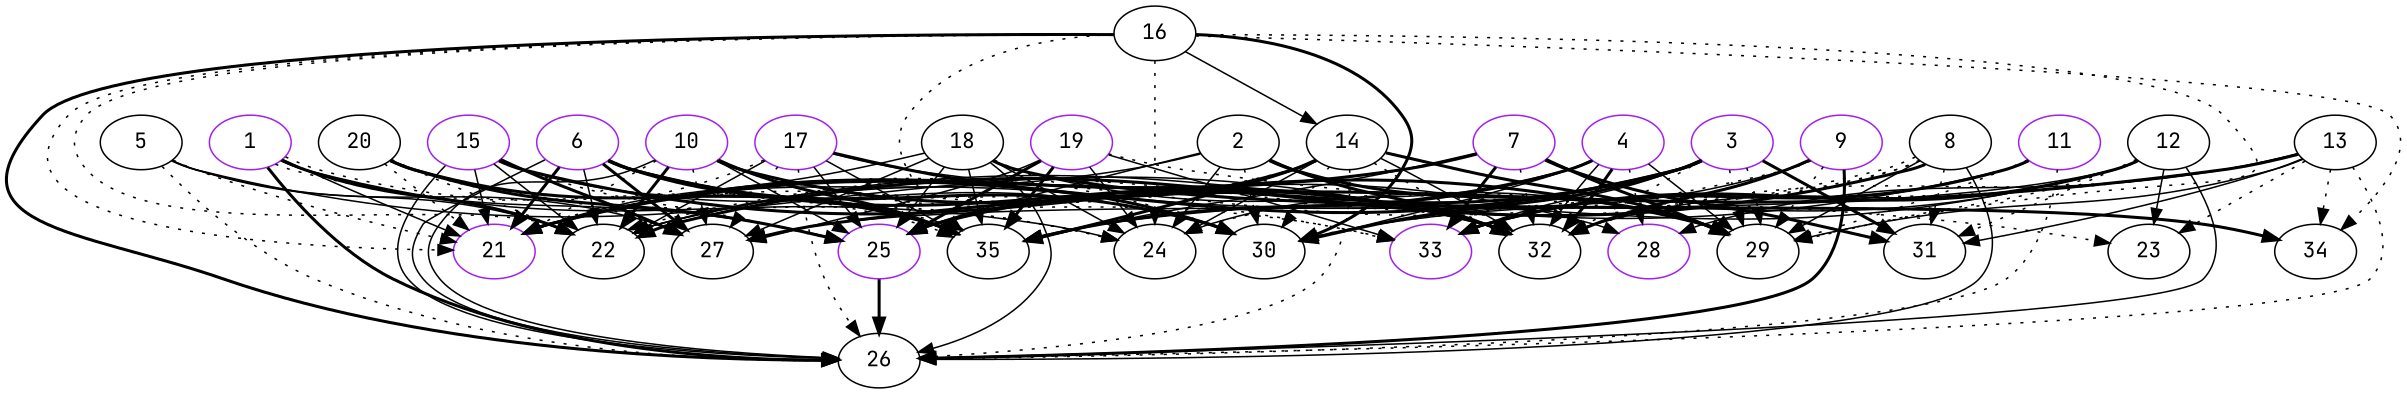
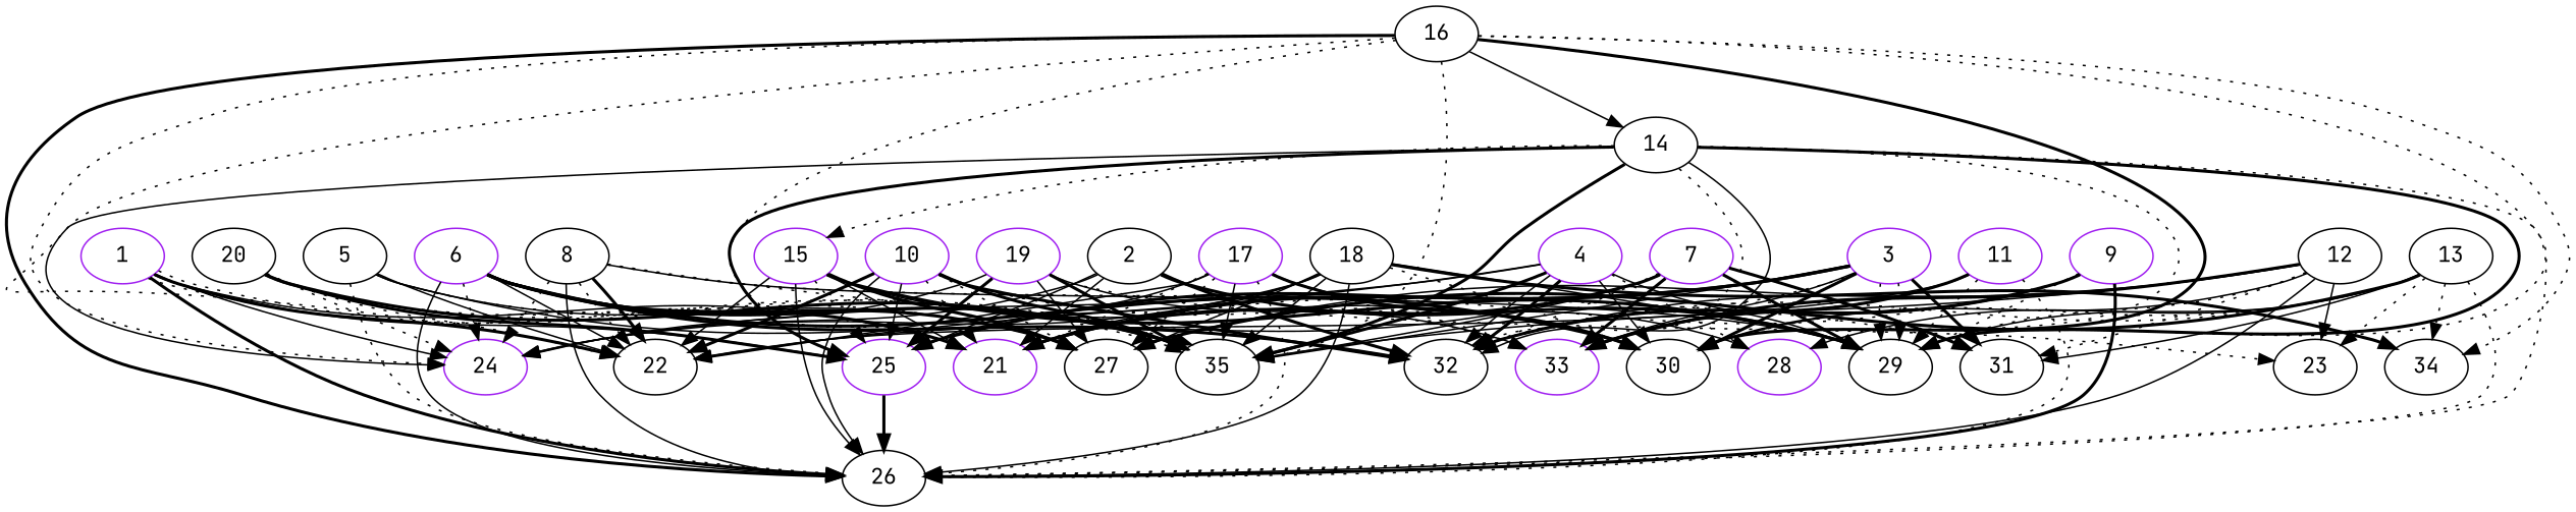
  digraph {
    fontname="JetBrains Mono"
    node [alpha=0.18 color=black fontname="JetBrains Mono"]
    edge [fontname="JetBrains Mono" style=solid]
    1 [color=purple expect_size=52311040]
    21 [alpha=0.07 color=purple expect_size=11531264]
    22 [expect_size=50783232]
-   24 [alpha=0.03 expect_size=8215552]
+   24 [alpha=0.03 color=purple expect_size=8215552]
    25 [alpha=0.01 color=purple expect_size=26586112]
    26 [alpha=0.14 expect_size=36911104]
    35 [alpha=0.10 expect_size=50804736]
    2 [alpha=0.08 expect_size=45173760]
    29 [alpha=0.04 expect_size=7440384]
    30 [alpha=0.09 expect_size=10436608]
    32 [alpha=0.11 expect_size=14925824]
    3 [alpha=0.13 color=purple expect_size=21987328]
    31 [alpha=0.05 expect_size=44428288]
    33 [alpha=0.14 color=purple expect_size=9047040]
    4 [alpha=0.19 color=purple expect_size=32024576]
    28 [alpha=0.07 color=purple expect_size=13137920]
    5 [alpha=0.19 expect_size=27611136]
    27 [alpha=0.12 expect_size=37826560]
    6 [alpha=0.03 color=purple expect_size=41798656]
    7 [alpha=0.15 color=purple expect_size=13868032]
    8 [alpha=0.14 expect_size=48239616]
    9 [color=purple expect_size=9968640]
    10 [alpha=0.05 color=purple expect_size=22309888]
    11 [alpha=0.17 color=purple expect_size=33416192]
    12 [alpha=0.06 expect_size=27741184]
    23 [alpha=0.15 expect_size=16647168]
    13 [alpha=0.16 expect_size=45720576]
    34 [alpha=0.07 expect_size=43536384]
    14 [alpha=0.08 expect_size=28314624]
    15 [alpha=0.04 color=purple expect_size=27028480]
    16 [alpha=0.00 expect_size=23931904]
    17 [alpha=0.10 color=purple expect_size=31415296]
    18 [expect_size=19253248]
    19 [alpha=0.01 color=purple expect_size=5740544]
    20 [alpha=0.14 expect_size=47591424]
    1 -> 21
    1 -> 22 [style=bold]
    1 -> 24
    1 -> 25
    1 -> 26 [style=bold]
    1 -> 35 [style=dotted]
    1 -> 35 [style=dotted]
    25 -> 26 [style=bold]
    2 -> 21
    2 -> 24
    2 -> 25
    2 -> 29 [style=bold]
    2 -> 30 [style=dotted]
    2 -> 32 [style=bold]
    3 -> 21 [style=bold]
    3 -> 25 [style=bold]
    3 -> 35
    3 -> 29 [style=dotted]
    3 -> 29 [style=dotted]
    3 -> 30 [style=bold]
    3 -> 32 [style=dotted]
    3 -> 31 [style=bold]
    3 -> 33
    4 -> 22
    4 -> 24
    4 -> 35 [style=bold]
    4 -> 29
    4 -> 30
    4 -> 32
    4 -> 32 [style=bold]
    4 -> 28 [style=dotted]
    5 -> 21 [style=dotted]
    5 -> 22
    5 -> 26 [style=dotted]
    5 -> 32
    5 -> 27
    6 -> 21 [style=bold]
    6 -> 22
    6 -> 24 [style=dotted]
    6 -> 26
    6 -> 35 [style=bold]
    6 -> 30 [style=bold]
    6 -> 32 [style=bold]
    6 -> 27 [style=bold]
    7 -> 21 [style=bold]
    7 -> 22
    7 -> 35
    7 -> 29 [style=bold]
    7 -> 32 [style=dotted]
    7 -> 31 [style=bold]
    7 -> 33 [style=bold]
    8 -> 22 [style=dotted]
    8 -> 22 [style=bold]
    8 -> 24 [style=dotted]
    8 -> 26
    8 -> 29
    8 -> 32 [style=dotted]
    8 -> 31 [style=dotted]
    9 -> 21 [style=dotted]
    9 -> 26 [style=bold]
    9 -> 29 [style=dotted]
    9 -> 30
    9 -> 32 [style=bold]
    10 -> 21 [style=dotted]
    10 -> 22 [style=bold]
    10 -> 25
    10 -> 26
    10 -> 35 [style=bold]
    10 -> 30 [style=dotted]
    10 -> 32 [style=bold]
    10 -> 33 [style=dotted]
    10 -> 27 [style=dotted]
    11 -> 22
    11 -> 26 [style=dotted]
    11 -> 29 [style=dotted]
    11 -> 32 [style=dotted]
    11 -> 33 [style=bold]
    12 -> 26
    12 -> 35
    12 -> 29 [style=dotted]
    12 -> 30
    12 -> 32
    12 -> 31 [style=dotted]
    12 -> 33 [style=bold]
    12 -> 27
    12 -> 23
    13 -> 26 [style=dotted]
    13 -> 29
    13 -> 30 [style=dotted]
    13 -> 32 [style=dotted]
    13 -> 31
    13 -> 28
    13 -> 27 [style=bold]
    13 -> 23 [style=dotted]
    13 -> 34 [style=dotted]
-   14 -> 21 [style=dotted]
+   14 -> 15 [style=dotted]
    14 -> 24
    14 -> 25 [style=bold]
    14 -> 26 [style=dotted]
    14 -> 35 [style=bold]
    14 -> 29 [style=bold]
    14 -> 30 [style=dotted]
    14 -> 32 [style=dotted]
    14 -> 32
    15 -> 21
    15 -> 22
    15 -> 25 [style=dotted]
    15 -> 26
    15 -> 35
    15 -> 29 [style=bold]
    15 -> 30
    15 -> 27 [style=bold]
    16 -> 21 [style=dotted]
    16 -> 22 [style=dotted]
    16 -> 24 [style=dotted]
    16 -> 26 [style=bold]
    16 -> 35 [style=dotted]
    16 -> 29 [style=dotted]
    16 -> 30 [style=bold]
    16 -> 34 [style=dotted]
    16 -> 14
    17 -> 21 [style=dotted]
    17 -> 22
    17 -> 25
    17 -> 26 [style=dotted]
    17 -> 35
    17 -> 30 [style=bold]
    17 -> 33 [style=dotted]
    17 -> 28
    17 -> 27 [style=dotted]
    18 -> 21
    18 -> 24
    18 -> 25
    18 -> 26
    18 -> 35
    18 -> 29
    18 -> 30 [style=dotted]
    18 -> 27
    18 -> 34 [style=bold]
    19 -> 24
    19 -> 25 [style=bold]
    19 -> 35 [style=bold]
    19 -> 33
    19 -> 27
    19 -> 23 [style=dotted]
    20 -> 21 [style=dotted]
    20 -> 22 [style=dotted]
    20 -> 24 [style=dotted]
    20 -> 25 [style=bold]
    20 -> 35 [style=bold]
    20 -> 27 [style=dotted]
  }
